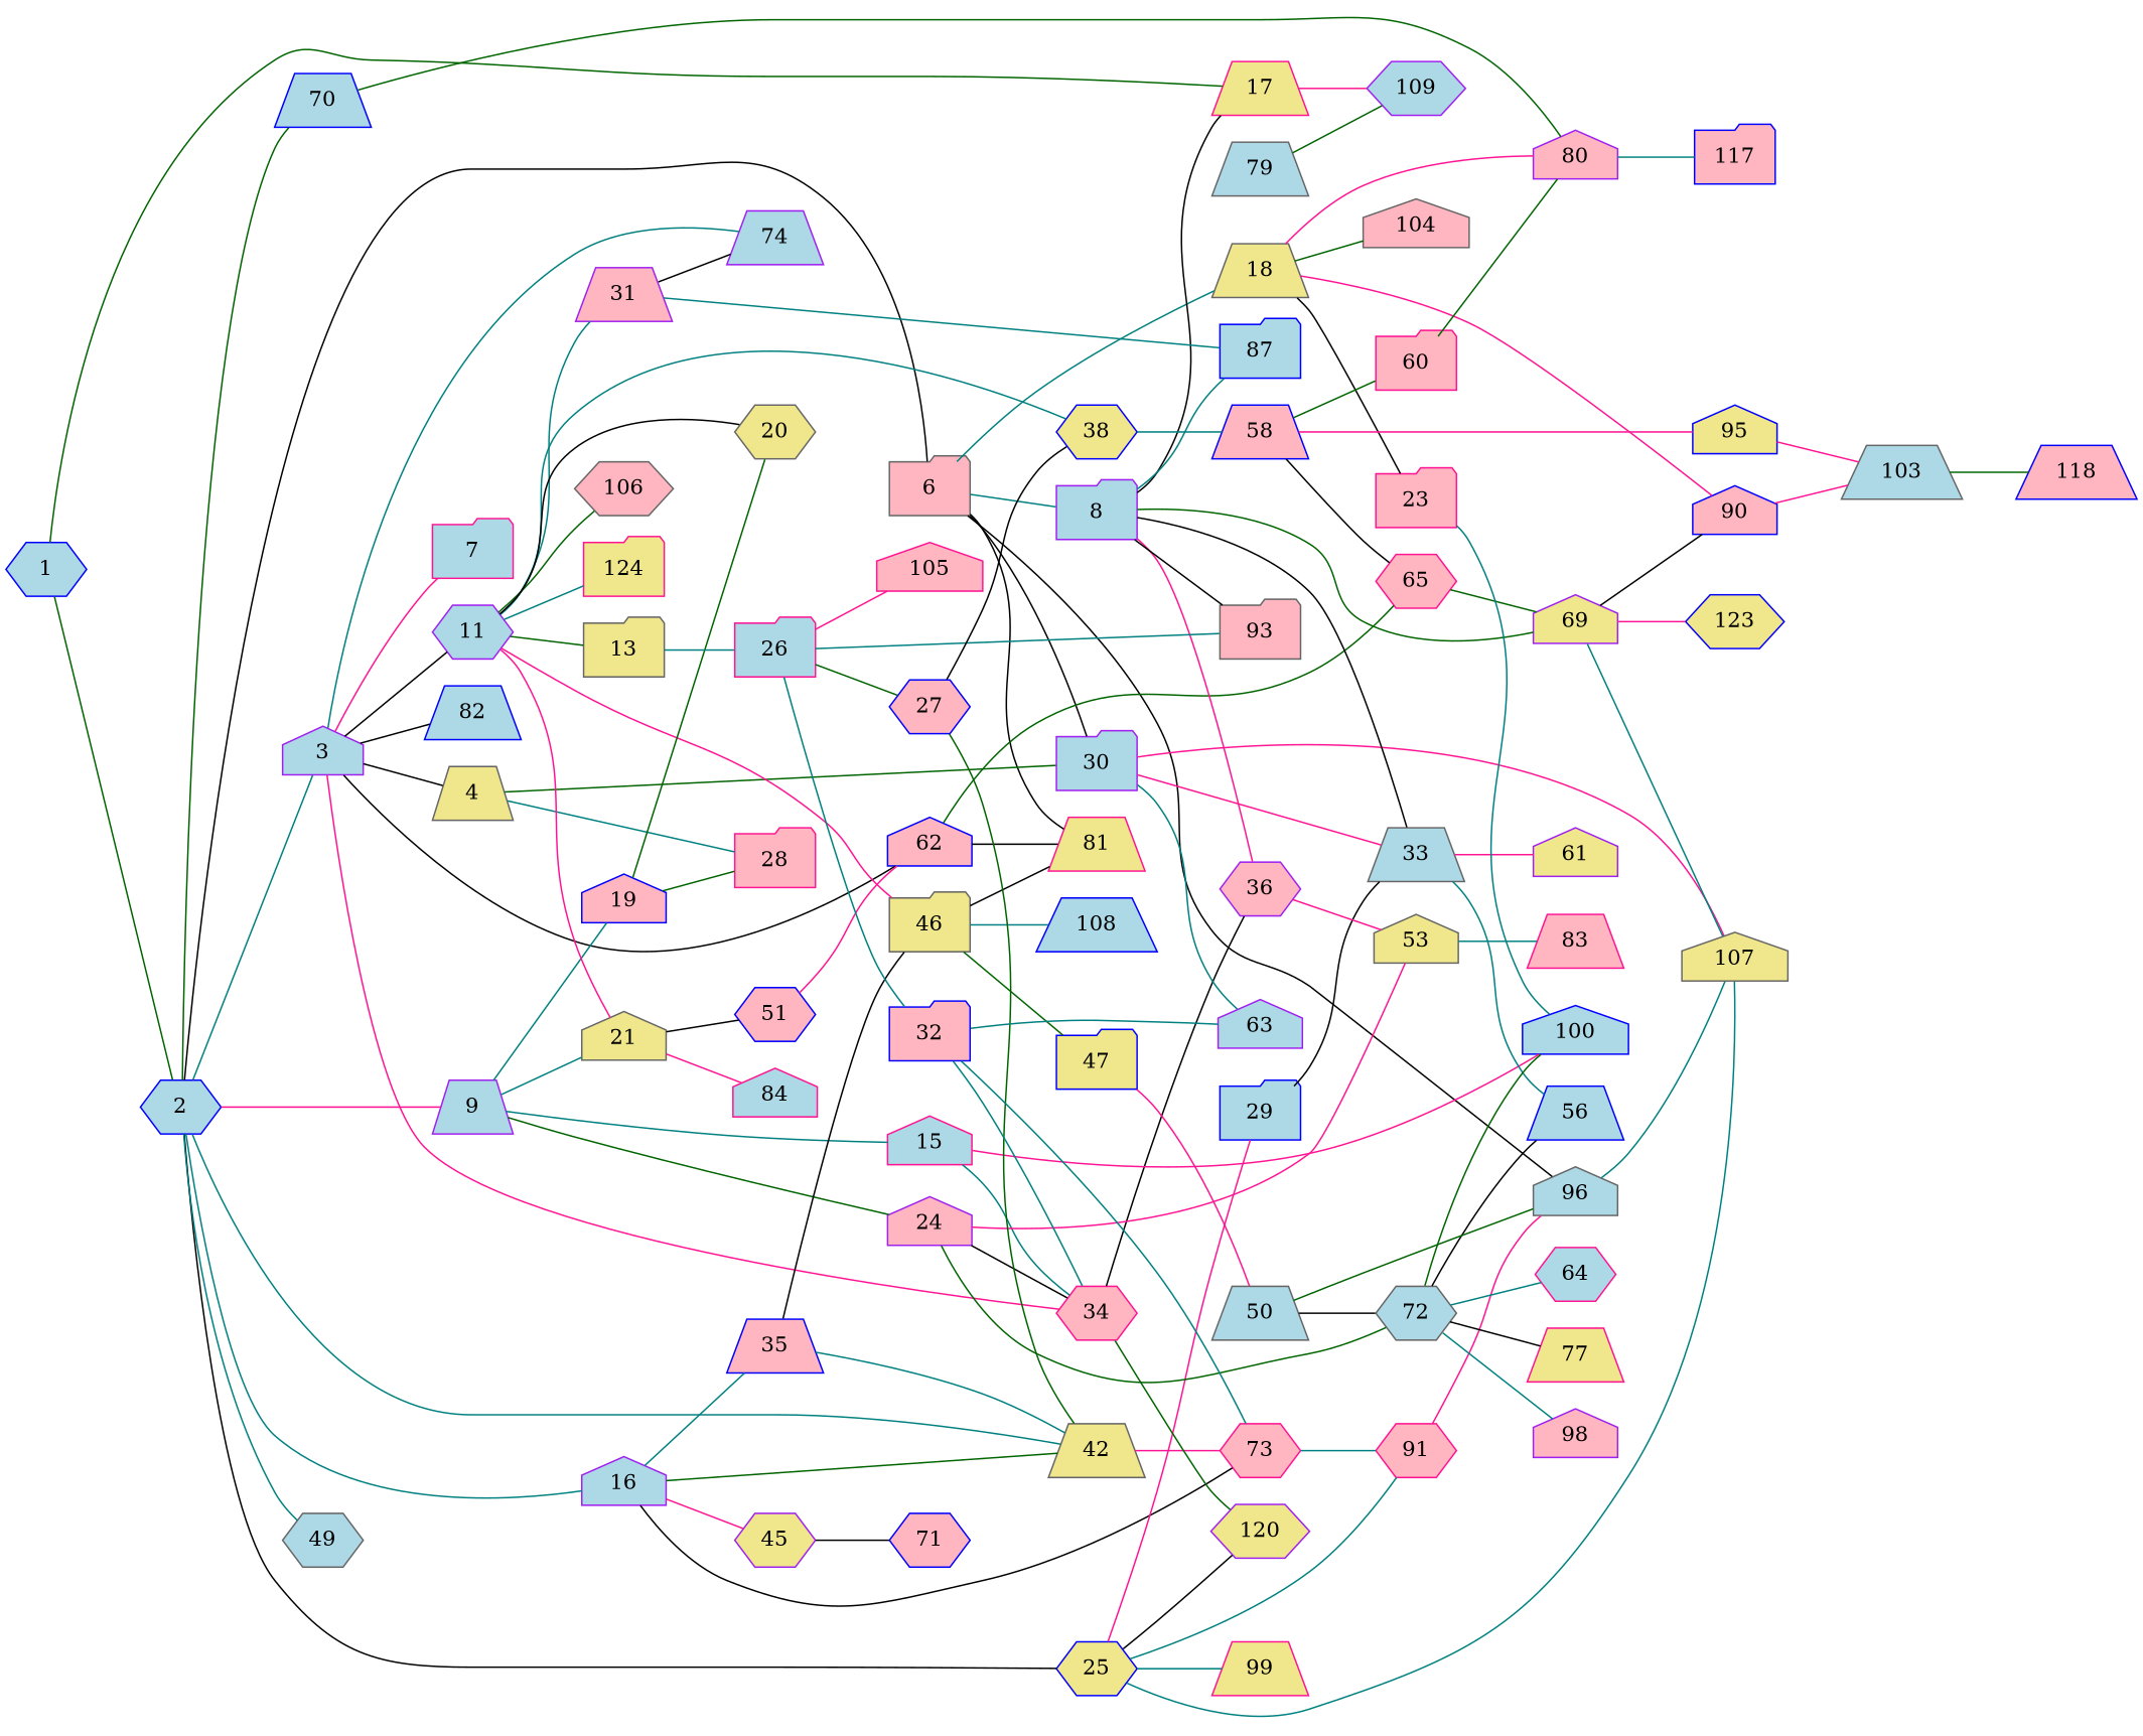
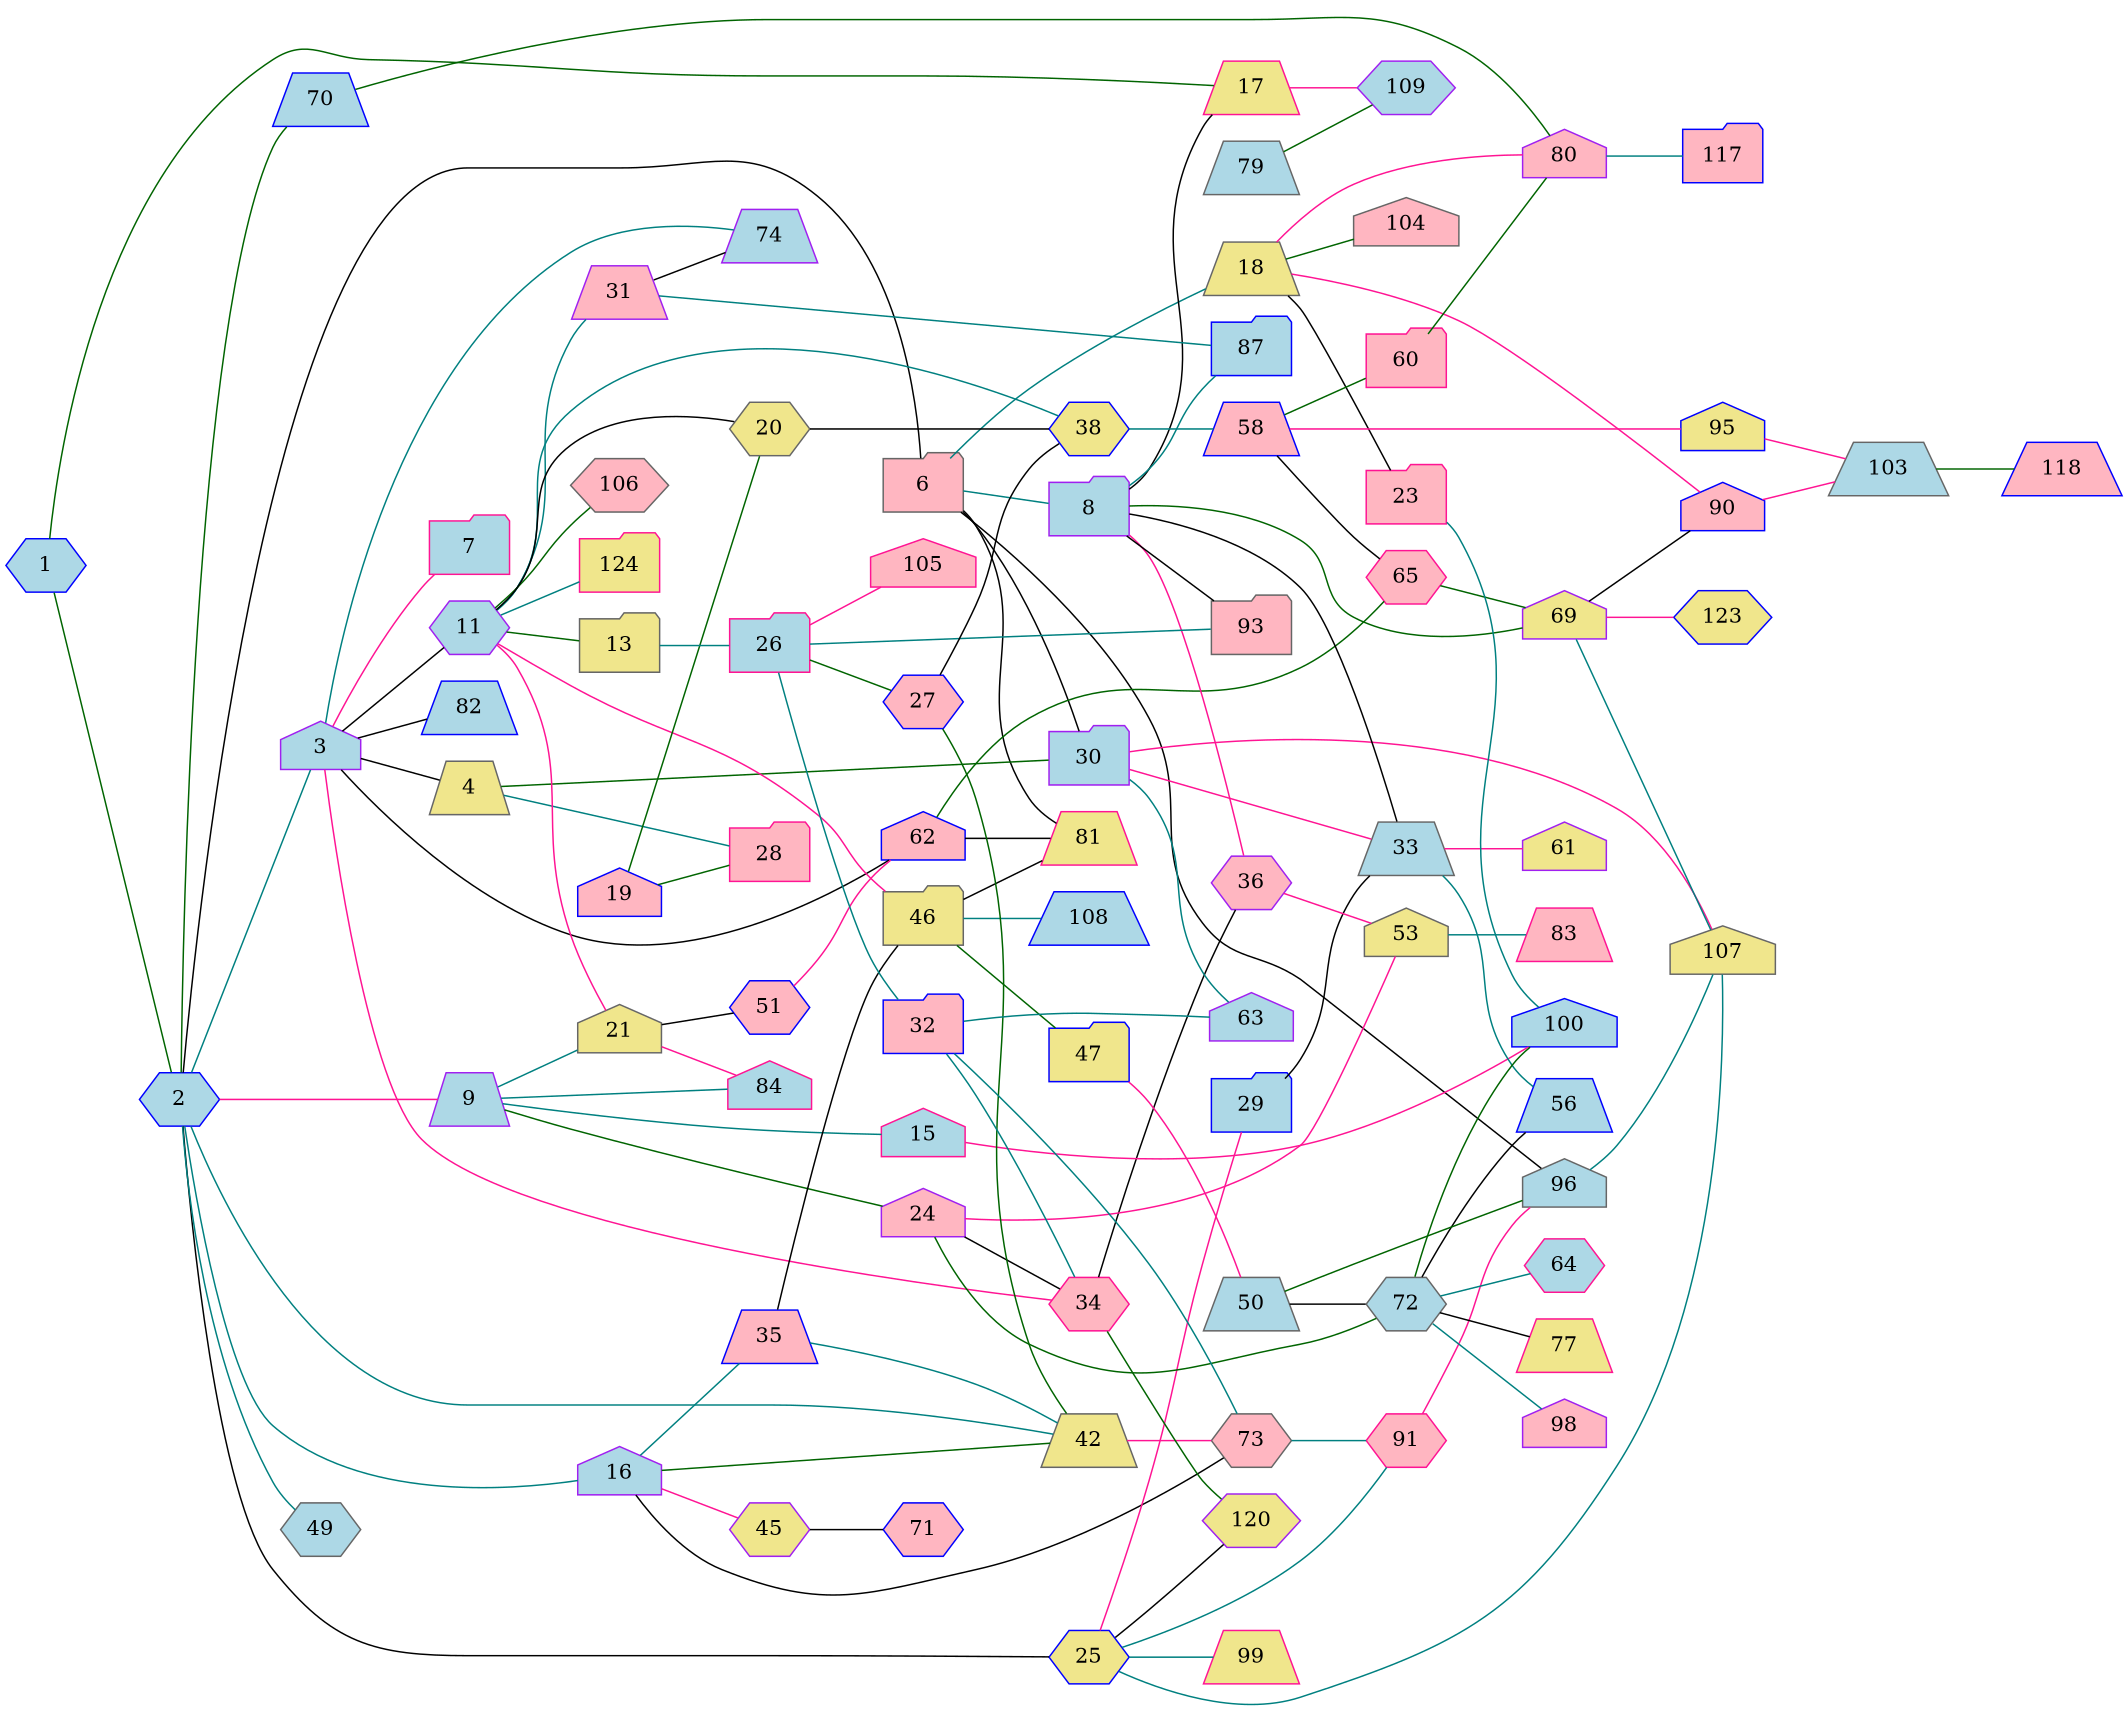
  graph {
    rankdir=LR
    node [color=blue fillcolor=lightblue shape=hexagon style=filled]
    edge [color=teal]
    2 [super="+5"]
    3 [color=purple shape=house super="+92"]
    6 [color=gray40 fillcolor=lightpink shape=folder super="+86"]
    9 [color=purple shape=trapezium super="+44"]
    16 [color=purple shape=house super="+48"]
    25 [fillcolor=khaki super="+72"]
    42 [color=gray40 fillcolor=khaki shape=trapezium super="+97"]
    49 [color=gray40 super="+68"]
    70 [shape=trapezium]
    1
    17 [color=deeppink fillcolor=khaki shape=trapezium super="+37"]
    109 [color=purple super="+119"]
    4 [color=gray40 fillcolor=khaki shape=trapezium super="+22"]
    7 [color=deeppink shape=folder]
    11 [color=purple super="+12"]
    34 [color=deeppink fillcolor=lightpink super="+67"]
    62 [fillcolor=lightpink shape=house super="+88"]
    74 [color=purple shape=trapezium super="+121"]
    82 [shape=trapezium]
    30 [color=purple shape=folder super="+55"]
    8 [color=purple shape=folder super="+10"]
    18 [color=gray40 fillcolor=khaki shape=trapezium super="+39"]
    81 [color=deeppink fillcolor=khaki shape=trapezium]
    96 [color=gray40 shape=house]
    15 [color=deeppink shape=house]
    19 [fillcolor=lightpink shape=house]
    21 [color=gray40 fillcolor=khaki shape=house]
    24 [color=purple fillcolor=lightpink shape=house]
    35 [fillcolor=lightpink shape=trapezium]
    45 [color=purple fillcolor=khaki]
-   73 [color=deeppink fillcolor=lightpink super="+75"]
+   73 [color=gray40 fillcolor=lightpink super="+75"]
    29 [shape=folder super="+111"]
    91 [color=deeppink fillcolor=lightpink]
    99 [color=deeppink fillcolor=khaki shape=trapezium]
    107 [color=gray40 fillcolor=khaki shape=house]
    120 [color=purple fillcolor=khaki super="+122"]
    80 [color=purple fillcolor=lightpink shape=house super="+102"]
    28 [color=deeppink fillcolor=lightpink shape=folder super="+43"]
    13 [color=gray40 fillcolor=khaki shape=folder super="+14"]
    31 [color=purple fillcolor=lightpink shape=trapezium]
    38 [fillcolor=khaki super="+89"]
    46 [color=gray40 fillcolor=khaki shape=folder super="+76"]
    106 [color=gray40 fillcolor=lightpink]
    124 [color=deeppink fillcolor=khaki shape=folder]
    20 [color=gray40 fillcolor=khaki]
    36 [color=purple fillcolor=lightpink]
    65 [color=deeppink fillcolor=lightpink]
    33 [color=gray40 shape=trapezium super="+54"]
    63 [color=purple shape=house]
    69 [color=purple fillcolor=khaki shape=house super="+101"]
    87 [shape=folder]
    93 [color=gray40 fillcolor=lightpink shape=folder]
    23 [color=deeppink fillcolor=lightpink shape=folder super="+41"]
    90 [fillcolor=lightpink shape=house]
    104 [color=gray40 fillcolor=lightpink shape=house]
    56 [shape=trapezium super="+110"]
    61 [color=purple fillcolor=khaki shape=house]
    53 [color=gray40 fillcolor=khaki shape=house super="+113"]
    123 [fillcolor=khaki]
    100 [shape=house super="+116"]
    51 [fillcolor=lightpink]
    84 [color=deeppink shape=house super="+112"]
    n63 [color=gray40 label=72 super="+59"]
    26 [color=deeppink shape=folder super="+57"]
    58 [fillcolor=lightpink shape=trapezium super="+78"]
    47 [fillcolor=khaki shape=folder]
    108 [shape=trapezium super="+115"]
    79 [color=gray40 shape=trapezium super="+85"]
    27 [fillcolor=lightpink super="+40"]
    32 [fillcolor=lightpink shape=folder super="+66"]
    105 [color=deeppink fillcolor=lightpink shape=house]
    71 [fillcolor=lightpink]
    117 [fillcolor=lightpink shape=folder]
    103 [color=gray40 shape=trapezium super="+114"]
    64 [color=deeppink]
    77 [color=deeppink fillcolor=khaki shape=trapezium]
    98 [color=purple fillcolor=lightpink shape=house]
    83 [color=deeppink fillcolor=lightpink shape=trapezium]
    60 [color=deeppink fillcolor=lightpink shape=folder]
    95 [fillcolor=khaki shape=house]
    50 [color=gray40 shape=trapezium super="+94"]
    118 [fillcolor=lightpink shape=trapezium]
    2 -- 3
    2 -- 6 [color=black]
    2 -- 9 [color=deeppink]
    2 -- 16
    2 -- 25 [color=black]
    2 -- 42
    2 -- 49
    2 -- 70 [color=darkgreen]
    3 -- 4 [color=black weight=2]
    3 -- 7 [color=deeppink]
    3 -- 11 [color=black weight=2]
    3 -- 34 [color=deeppink]
    3 -- 62 [color=black]
    3 -- 74
    3 -- 82 [color=black]
    6 -- 30 [color=black]
    6 -- 8
    6 -- 18
    6 -- 81 [color=black]
    6 -- 96 [color=black]
    9 -- 15
-   9 -- 19
+   9 -- 84
    9 -- 21
    9 -- 24 [color=darkgreen]
    16 -- 42 [color=darkgreen]
    16 -- 35
    16 -- 45 [color=deeppink]
    16 -- 73 [color=black]
    25 -- 29 [color=deeppink]
    25 -- 91
    25 -- 99
    25 -- 107
    25 -- 120 [color=black]
    42 -- 73 [color=deeppink]
    70 -- 80 [color=darkgreen]
    1 -- 2 [color=darkgreen]
    1 -- 17 [color=darkgreen]
    17 -- 109 [color=deeppink]
    4 -- 30 [color=darkgreen]
    4 -- 28
    11 -- 21 [color=deeppink]
    11 -- 13 [color=darkgreen]
    11 -- 31
    11 -- 38
    11 -- 46 [color=deeppink]
    11 -- 106 [color=darkgreen]
    11 -- 124
    11 -- 20 [color=black]
    34 -- 120 [color=darkgreen]
    34 -- 36 [color=black]
    62 -- 81 [color=black]
    62 -- 65 [color=darkgreen]
    30 -- 107 [color=deeppink]
    30 -- 33 [color=deeppink]
    30 -- 63
    8 -- 17 [color=black]
    8 -- 36 [color=deeppink]
    8 -- 33 [color=black]
    8 -- 69 [color=darkgreen]
    8 -- 87
    8 -- 93 [color=black]
    18 -- 80 [color=deeppink]
    18 -- 23 [color=black]
    18 -- 90 [color=deeppink]
    18 -- 104 [color=darkgreen]
    96 -- 107
-   15 -- 34
    15 -- 100 [color=deeppink]
    19 -- 28 [color=darkgreen]
    19 -- 20 [color=darkgreen]
    21 -- 51 [color=black]
    21 -- 84 [color=deeppink]
    24 -- 34 [color=black]
    24 -- 53 [color=deeppink]
    24 -- n63 [color=darkgreen]
    35 -- 42
    35 -- 46 [color=black]
    45 -- 71 [color=black]
    73 -- 91
    29 -- 33 [color=black]
    91 -- 96 [color=deeppink]
    80 -- 117
    13 -- 26
    31 -- 74 [color=black]
    31 -- 87
    38 -- 58 [weight=2]
    46 -- 81 [color=black]
    46 -- 47 [color=darkgreen]
    46 -- 108
+   20 -- 38 [color=black]
    36 -- 53 [color=deeppink]
    65 -- 69 [color=darkgreen]
    33 -- 56
    33 -- 61 [color=deeppink]
    69 -- 107
    69 -- 90 [color=black]
    69 -- 123 [color=deeppink]
    23 -- 100
    90 -- 103 [color=deeppink]
    53 -- 83
    51 -- 62 [color=deeppink]
    n63 -- 56 [color=black]
    n63 -- 100 [color=darkgreen]
    n63 -- 64
    n63 -- 77 [color=black]
    n63 -- 98
    26 -- 93
    26 -- 27 [color=darkgreen]
    26 -- 32
    26 -- 105 [color=deeppink]
    58 -- 65 [color=black]
    58 -- 60 [color=darkgreen]
    58 -- 95 [color=deeppink]
    47 -- 50 [color=deeppink]
    79 -- 109 [color=darkgreen]
    27 -- 42 [color=darkgreen]
    27 -- 38 [color=black]
    32 -- 34
    32 -- 73
    32 -- 63
    103 -- 118 [color=darkgreen]
    60 -- 80 [color=darkgreen]
    95 -- 103 [color=deeppink]
    50 -- 96 [color=darkgreen]
    50 -- n63 [color=black]
  }
